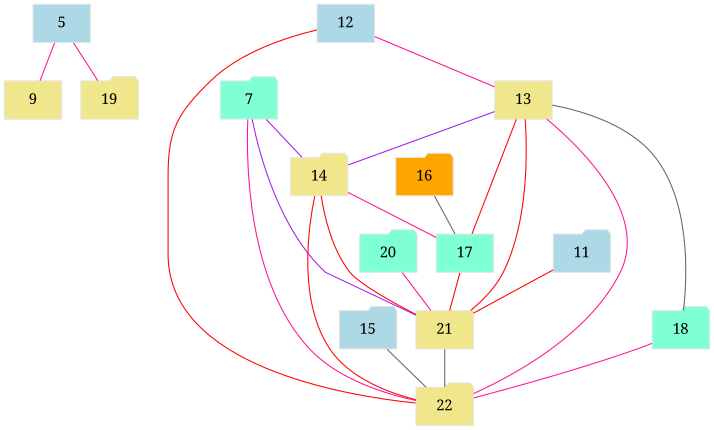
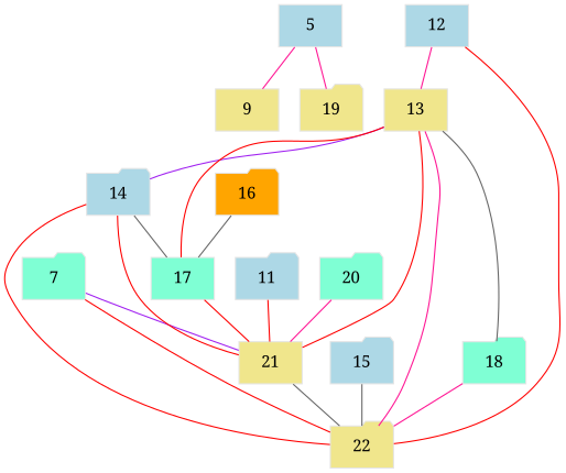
  graph {
    fontname="Noto Serif"
    node [color=gray90 fillcolor=lightblue fontname="Noto Serif" shape=folder style=filled]
    edge [color=deeppink fontname="Noto Serif" weight=1.0]
    5 [shape=box]
    9 [fillcolor=khaki shape=box]
    19 [fillcolor=khaki]
    7 [fillcolor=aquamarine]
-   14 [fillcolor=khaki]
+   14
    21 [fillcolor=khaki shape=box]
    22 [fillcolor=khaki]
    17 [fillcolor=aquamarine shape=box]
    15
    18 [fillcolor=aquamarine]
    11
    12 [shape=box]
    13 [fillcolor=khaki shape=box]
    16 [fillcolor=orange]
    20 [fillcolor=aquamarine]
    5 -- 9
    5 -- 19
-   7 -- 14 [color=purple weight=2.0]
    7 -- 21 [color=purple weight=2.0]
-   7 -- 22
+   7 -- 22 [color=red]
    14 -- 21 [color=red weight=2.0]
    14 -- 22 [color=red weight=2.0]
-   14 -- 17
+   14 -- 17 [color=gray40]
    21 -- 22 [color=gray40 weight=2.0]
    17 -- 21 [color=red]
    15 -- 22 [color=gray40]
    18 -- 22 [weight=3.0]
    11 -- 21 [color=red]
    12 -- 22 [color=red]
    12 -- 13
    13 -- 14 [color=purple]
    13 -- 21 [color=red weight=3.0]
    13 -- 22
    13 -- 17 [color=red]
    13 -- 18 [color=gray40 weight=2.0]
    16 -- 17 [color=gray40 weight=2.0]
    20 -- 21
  }
